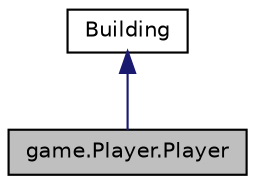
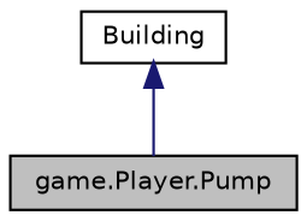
  digraph {
    node [color=black fontname=Helvetica fontsize=10 shape=record style=filled]
-   n1 [fillcolor=grey75 fontcolor=black height=0.2 label="game.Player.Player" width=0.4]
+   n1 [fillcolor=grey75 fontcolor=black height=0.2 label="game.Player.Pump" width=0.4]
    n2 [fillcolor=white height=0.2 label=Building width=0.4]
    n2 -> n1 [color=midnightblue dir=back fontname=Helvetica fontsize=10 labelfontname=Helvetica labelfontsize=10 style=solid]
  }
